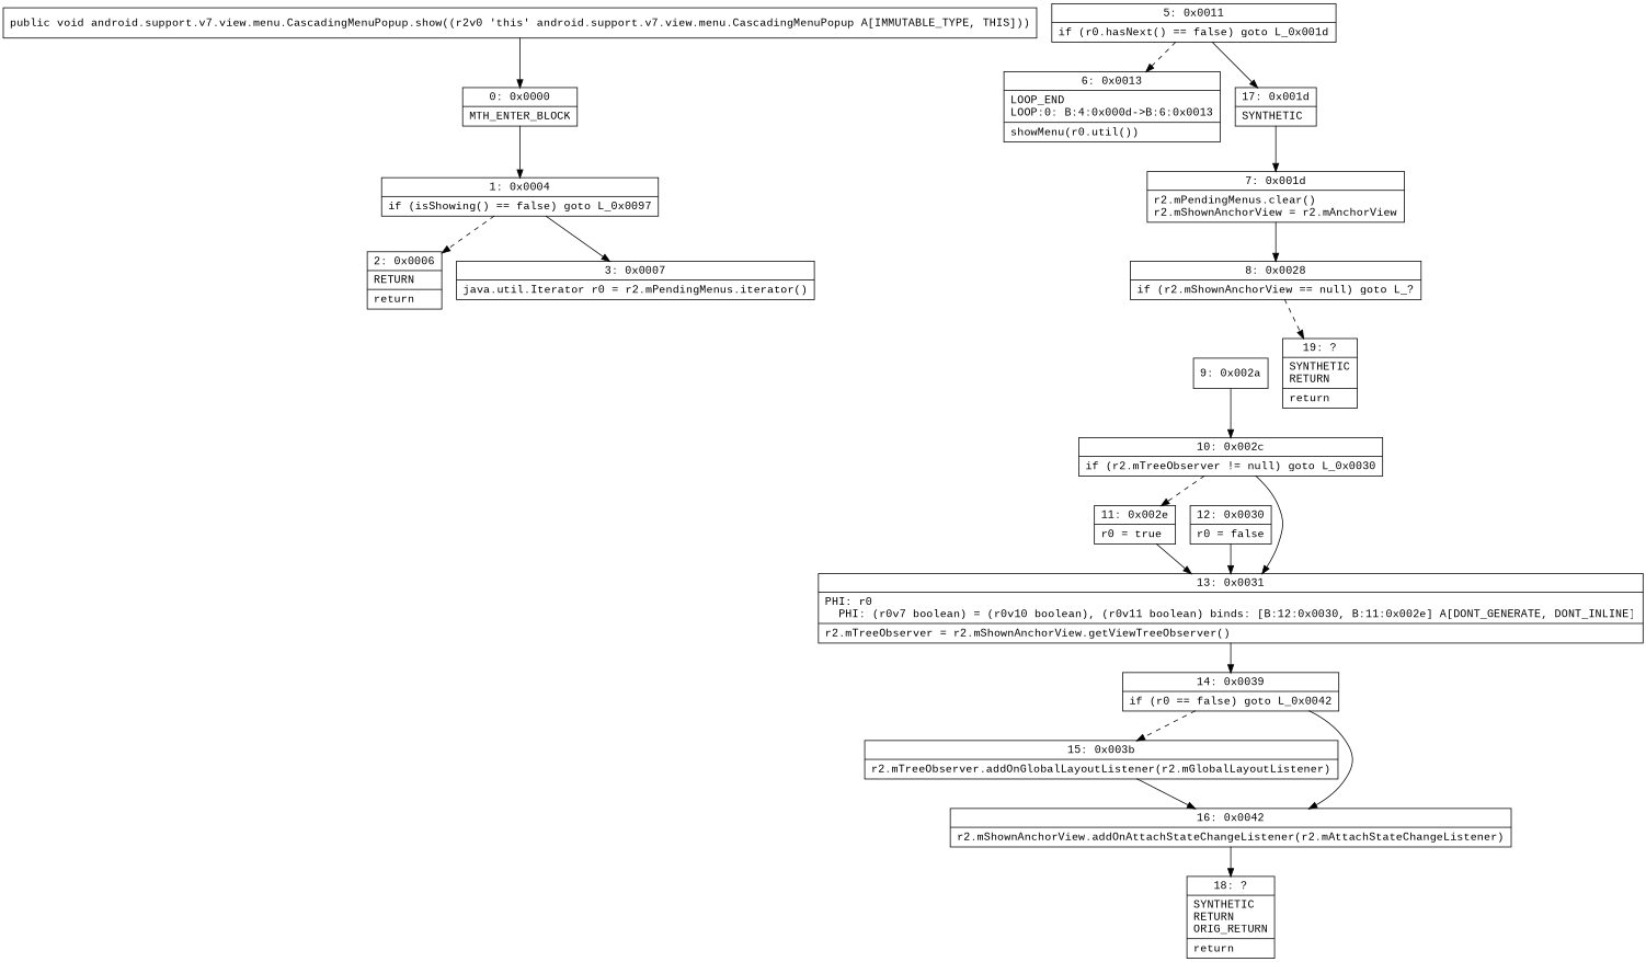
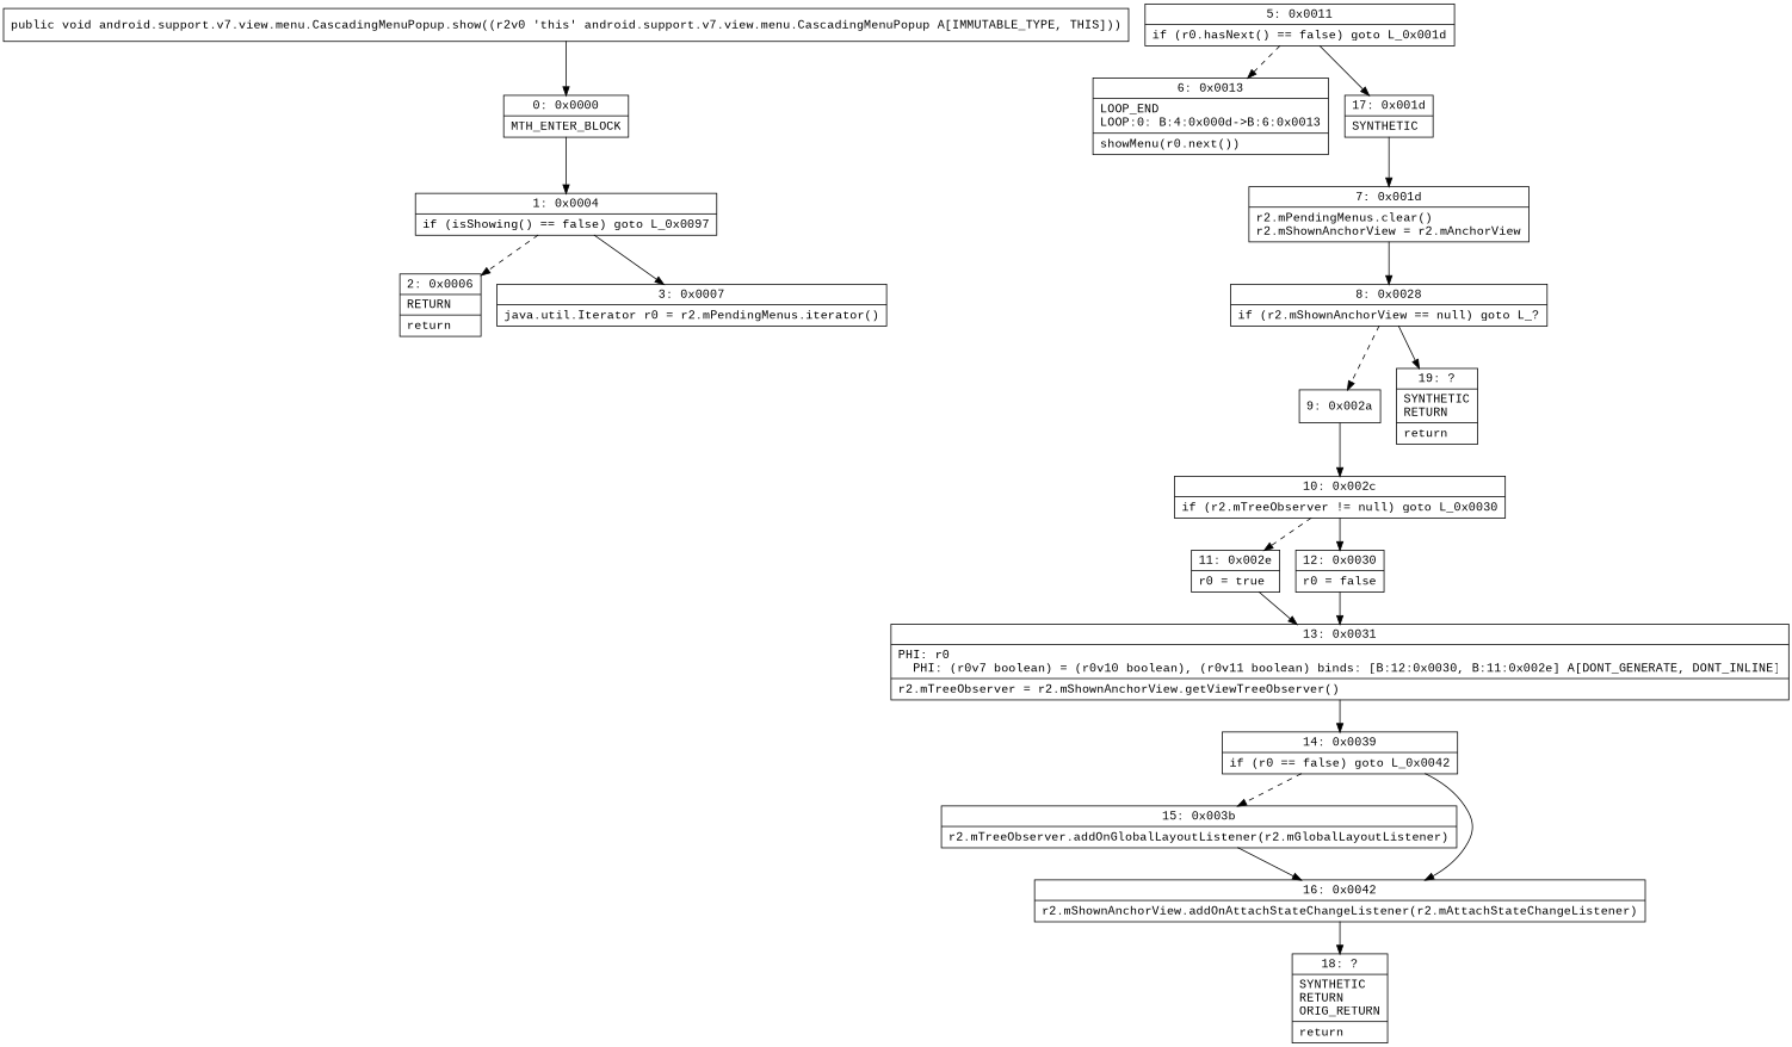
  digraph {
    fontname="Liberation Mono"
    node [fontname="Liberation Mono" shape=record]
    edge [fontname="Liberation Mono"]
    n1 [label="{0\:\ 0x0000|MTH_ENTER_BLOCK\l}"]
    n2 [label="{1\:\ 0x0004|if (isShowing() == false) goto L_0x0097\l}"]
    n3 [label="{2\:\ 0x0006|RETURN\l|return\l}"]
    n4 [label="{3\:\ 0x0007|java.util.Iterator r0 = r2.mPendingMenus.iterator()\l}"]
    n5 [label="{5\:\ 0x0011|if (r0.hasNext() == false) goto L_0x001d\l}"]
-   n6 [label="{6\:\ 0x0013|LOOP_END\lLOOP:0: B:4:0x000d\-\>B:6:0x0013\l|showMenu(r0.util())\l}"]
+   n6 [label="{6\:\ 0x0013|LOOP_END\lLOOP:0: B:4:0x000d\-\>B:6:0x0013\l|showMenu(r0.next())\l}"]
    n7 [label="{17\:\ 0x001d|SYNTHETIC\l}"]
    n8 [label="{7\:\ 0x001d|r2.mPendingMenus.clear()\lr2.mShownAnchorView = r2.mAnchorView\l}"]
    n9 [label="{8\:\ 0x0028|if (r2.mShownAnchorView == null) goto L_?\l}"]
    n10 [label="{9\:\ 0x002a}"]
    n11 [label="{19\:\ ?|SYNTHETIC\lRETURN\l|return\l}"]
    n12 [label="{10\:\ 0x002c|if (r2.mTreeObserver != null) goto L_0x0030\l}"]
    n13 [label="{11\:\ 0x002e|r0 = true\l}"]
    n14 [label="{12\:\ 0x0030|r0 = false\l}"]
    n15 [label="{13\:\ 0x0031|PHI: r0 \l  PHI: (r0v7 boolean) = (r0v10 boolean), (r0v11 boolean) binds: [B:12:0x0030, B:11:0x002e] A[DONT_GENERATE, DONT_INLINE]\l|r2.mTreeObserver = r2.mShownAnchorView.getViewTreeObserver()\l}"]
    n16 [label="{14\:\ 0x0039|if (r0 == false) goto L_0x0042\l}"]
    n17 [label="{15\:\ 0x003b|r2.mTreeObserver.addOnGlobalLayoutListener(r2.mGlobalLayoutListener)\l}"]
    n18 [label="{16\:\ 0x0042|r2.mShownAnchorView.addOnAttachStateChangeListener(r2.mAttachStateChangeListener)\l}"]
    n19 [label="{18\:\ ?|SYNTHETIC\lRETURN\lORIG_RETURN\l|return\l}"]
    n20 [label="{public void android.support.v7.view.menu.CascadingMenuPopup.show((r2v0 'this' android.support.v7.view.menu.CascadingMenuPopup A[IMMUTABLE_TYPE, THIS])) }"]
    n1 -> n2
    n2 -> n3 [style=dashed]
    n2 -> n4
    n5 -> n6 [style=dashed]
    n5 -> n7
    n7 -> n8
    n8 -> n9
-   n9 -> n11 [style=dashed]
+   n9 -> n10 [style=dashed]
+   n9 -> n11
    n10 -> n12
    n12 -> n13 [style=dashed]
-   n12 -> n15
+   n12 -> n14
    n13 -> n15
    n14 -> n15
    n15 -> n16
    n16 -> n17 [style=dashed]
    n16 -> n18
    n17 -> n18
    n18 -> n19
    n20 -> n1
  }
